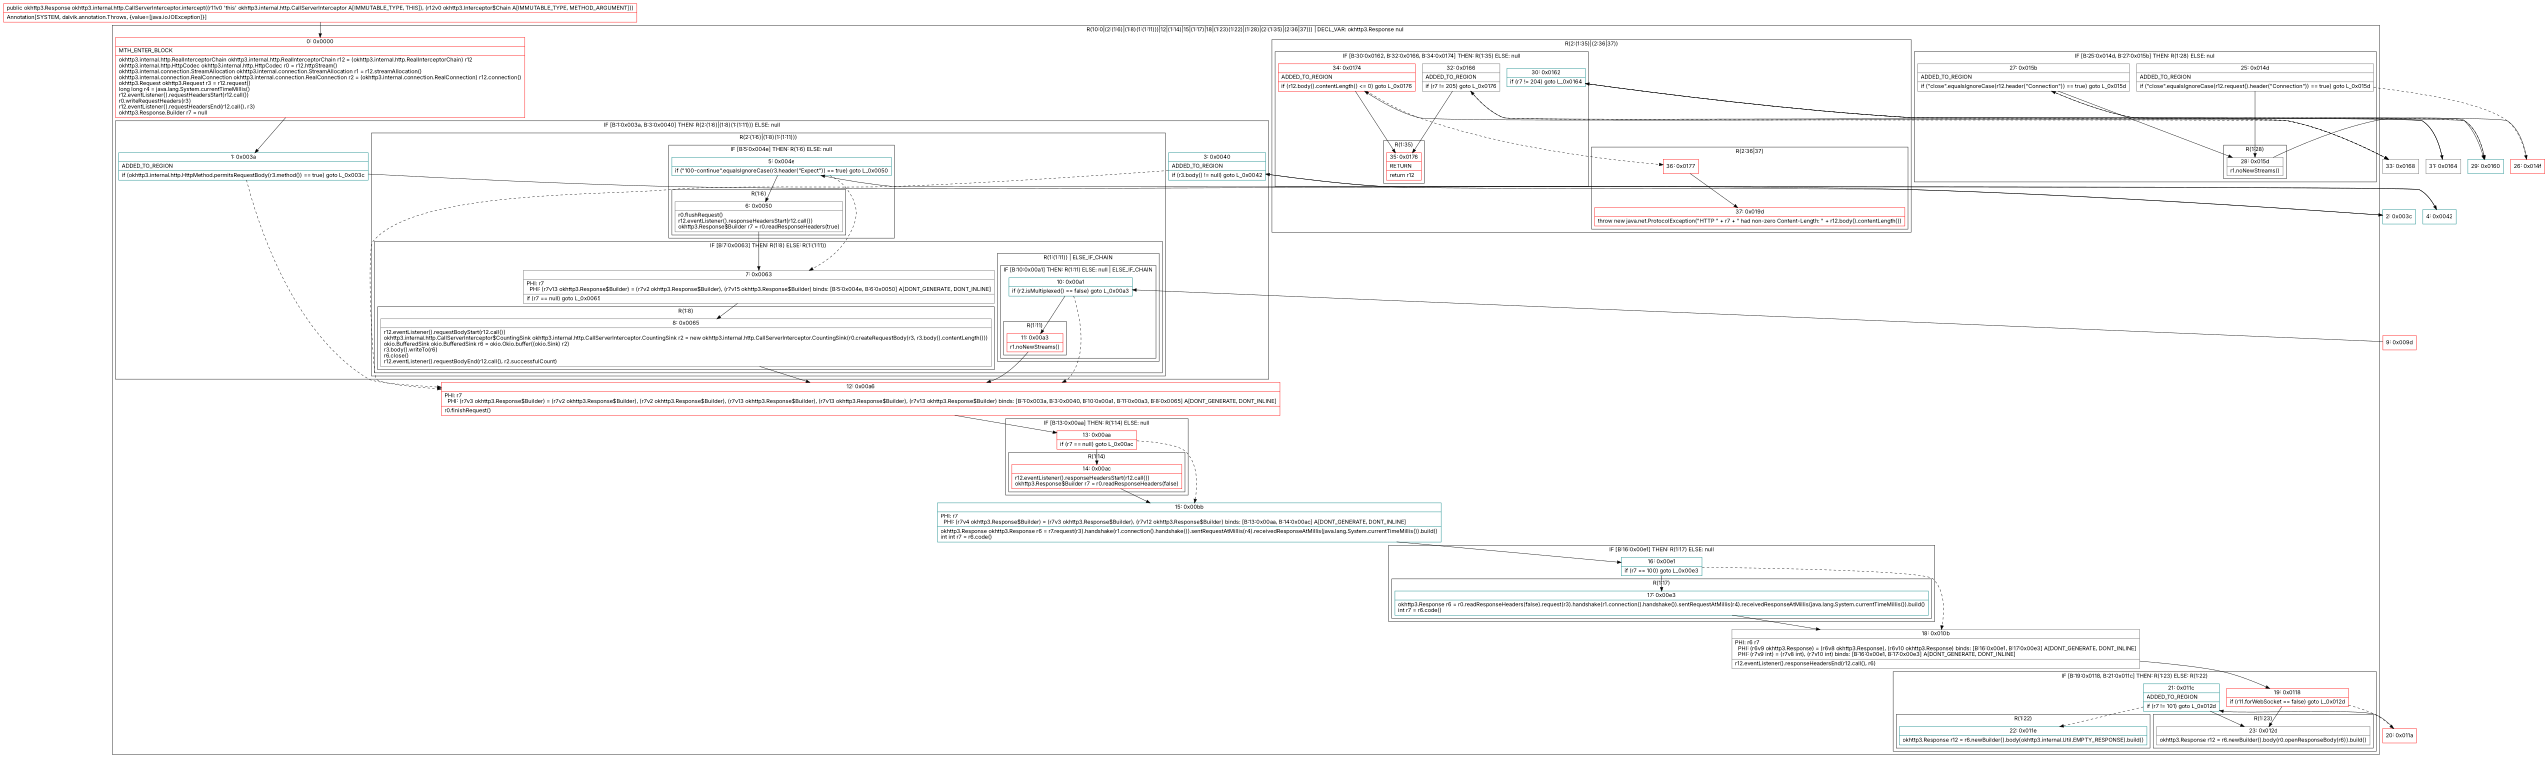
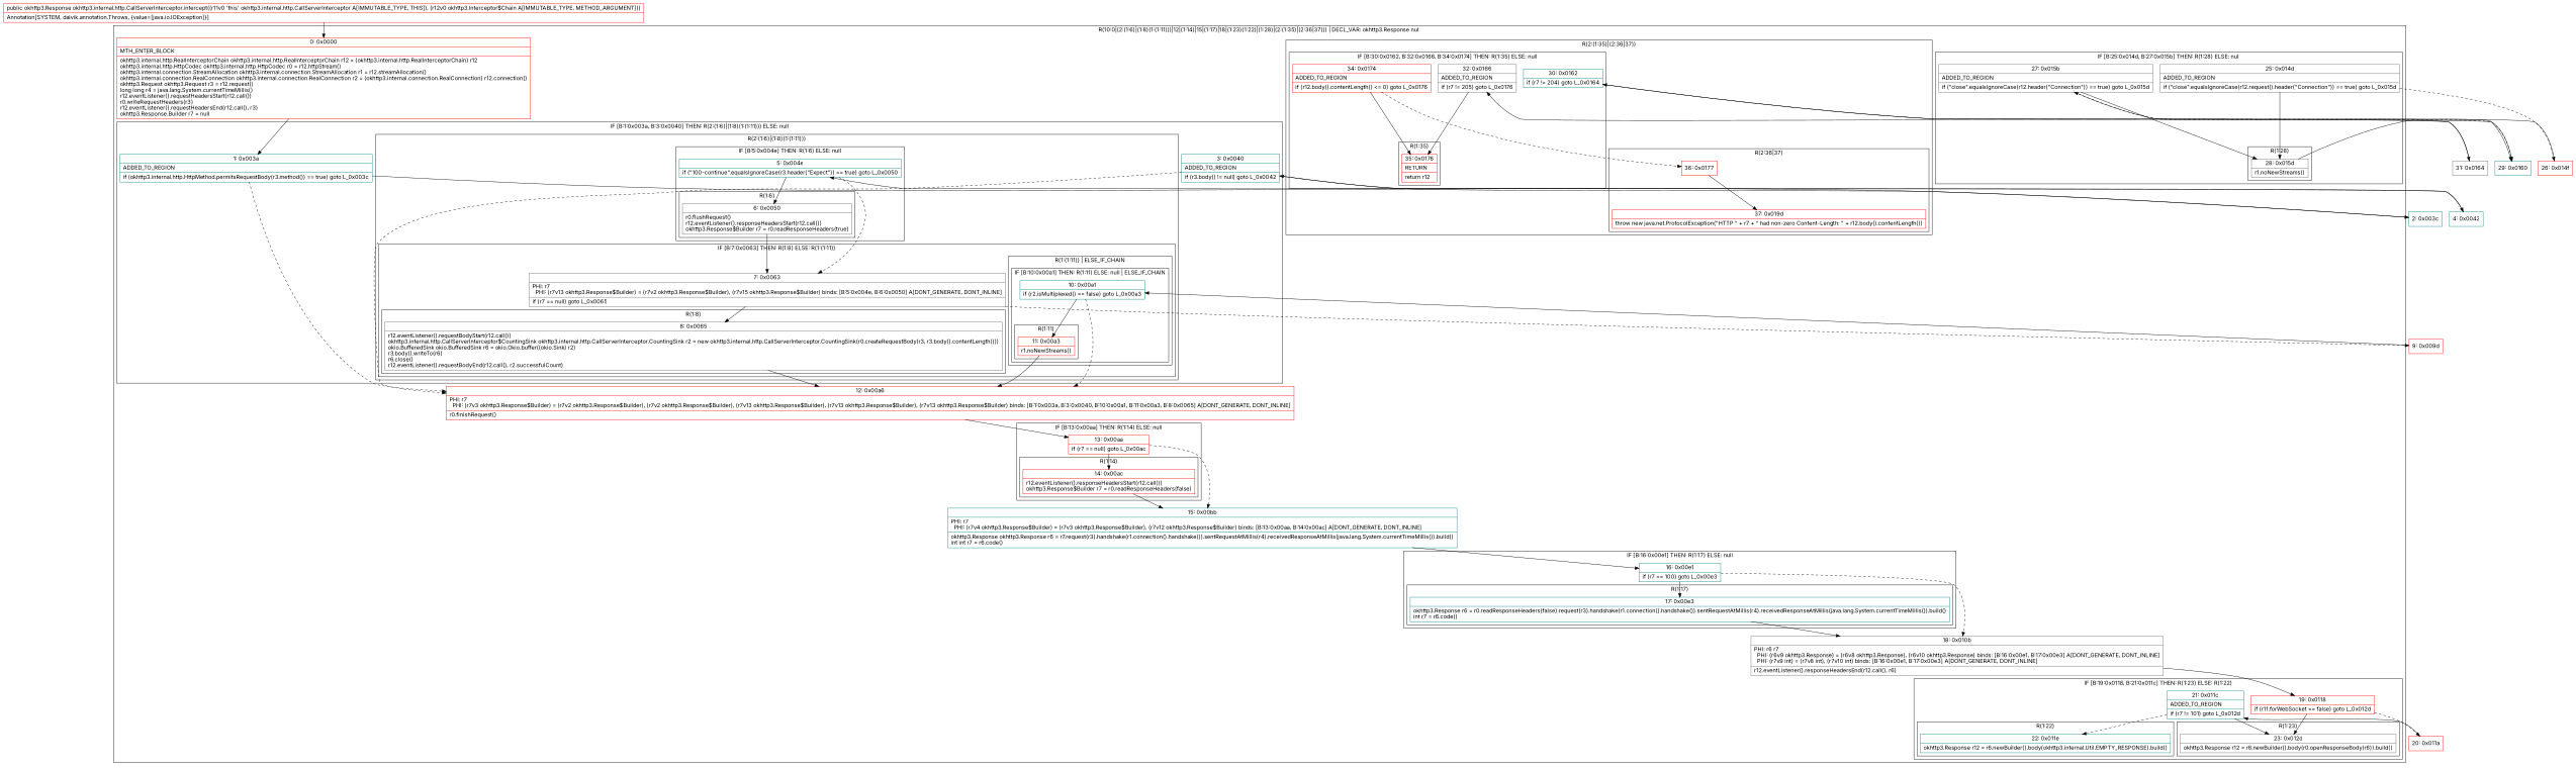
  digraph {
    fontname=Inter
    node [color=red fontname=Inter shape=record]
    edge [fontname=Inter]
    n1 [color=gray40 label="{6\:\ 0x0050|r0.flushRequest()\lr12.eventListener().responseHeadersStart(r12.call())\lokhttp3.Response$Builder r7 = r0.readResponseHeaders(true)\l}"]
    n2 [color=teal label="{5\:\ 0x004e|if (\"100\-continue\".equalsIgnoreCase(r3.header(\"Expect\")) == true) goto L_0x0050\l}"]
    n3 [color=gray40 label="{8\:\ 0x0065|r12.eventListener().requestBodyStart(r12.call())\lokhttp3.internal.http.CallServerInterceptor$CountingSink okhttp3.internal.http.CallServerInterceptor.CountingSink r2 = new okhttp3.internal.http.CallServerInterceptor.CountingSink(r0.createRequestBody(r3, r3.body().contentLength()))\lokio.BufferedSink okio.BufferedSink r6 = okio.Okio.buffer((okio.Sink) r2)\lr3.body().writeTo(r6)\lr6.close()\lr12.eventListener().requestBodyEnd(r12.call(), r2.successfulCount)\l}"]
    n4 [label="{11\:\ 0x00a3|r1.noNewStreams()\l}"]
    n5 [color=teal label="{10\:\ 0x00a1|if (r2.isMultiplexed() == false) goto L_0x00a3\l}"]
    n6 [color=gray40 label="{7\:\ 0x0063|PHI: r7 \l  PHI: (r7v13 okhttp3.Response$Builder) = (r7v2 okhttp3.Response$Builder), (r7v15 okhttp3.Response$Builder) binds: [B:5:0x004e, B:6:0x0050] A[DONT_GENERATE, DONT_INLINE]\l|if (r7 == null) goto L_0x0065\l}"]
    n7 [color=teal label="{1\:\ 0x003a|ADDED_TO_REGION\l|if (okhttp3.internal.http.HttpMethod.permitsRequestBody(r3.method()) == true) goto L_0x003c\l}"]
    n8 [color=teal label="{3\:\ 0x0040|ADDED_TO_REGION\l|if (r3.body() != null) goto L_0x0042\l}"]
    n9 [label="{14\:\ 0x00ac|r12.eventListener().responseHeadersStart(r12.call())\lokhttp3.Response$Builder r7 = r0.readResponseHeaders(false)\l}"]
    n10 [label="{13\:\ 0x00aa|if (r7 == null) goto L_0x00ac\l}"]
    n11 [color=gray40 label="{23\:\ 0x012d|okhttp3.Response r12 = r6.newBuilder().body(r0.openResponseBody(r6)).build()\l}"]
    n12 [color=teal label="{22\:\ 0x011e|okhttp3.Response r12 = r6.newBuilder().body(okhttp3.internal.Util.EMPTY_RESPONSE).build()\l}"]
    n13 [label="{19\:\ 0x0118|if (r11.forWebSocket == false) goto L_0x012d\l}"]
    n14 [color=teal label="{21\:\ 0x011c|ADDED_TO_REGION\l|if (r7 != 101) goto L_0x012d\l}"]
    n15 [color=teal label="{17\:\ 0x00e3|okhttp3.Response r6 = r0.readResponseHeaders(false).request(r3).handshake(r1.connection().handshake()).sentRequestAtMillis(r4).receivedResponseAtMillis(java.lang.System.currentTimeMillis()).build()\lint r7 = r6.code()\l}"]
    n16 [color=teal label="{16\:\ 0x00e1|if (r7 == 100) goto L_0x00e3\l}"]
    n17 [color=gray40 label="{28\:\ 0x015d|r1.noNewStreams()\l}"]
    n18 [color=gray40 label="{25\:\ 0x014d|ADDED_TO_REGION\l|if (\"close\".equalsIgnoreCase(r12.request().header(\"Connection\")) == true) goto L_0x015d\l}"]
    n19 [color=gray40 label="{27\:\ 0x015b|ADDED_TO_REGION\l|if (\"close\".equalsIgnoreCase(r12.header(\"Connection\")) == true) goto L_0x015d\l}"]
    n20 [label="{35\:\ 0x0176|RETURN\l|return r12\l}"]
    n21 [color=teal label="{30\:\ 0x0162|if (r7 != 204) goto L_0x0164\l}"]
    n22 [color=gray40 label="{32\:\ 0x0166|ADDED_TO_REGION\l|if (r7 != 205) goto L_0x0176\l}"]
    n23 [label="{34\:\ 0x0174|ADDED_TO_REGION\l|if (r12.body().contentLength() \<= 0) goto L_0x0176\l}"]
    n24 [label="{36\:\ 0x0177}"]
    n25 [label="{37\:\ 0x019d|throw new java.net.ProtocolException(\"HTTP \" + r7 + \" had non\-zero Content\-Length: \" + r12.body().contentLength())\l}"]
    n26 [label="{0\:\ 0x0000|MTH_ENTER_BLOCK\l|okhttp3.internal.http.RealInterceptorChain okhttp3.internal.http.RealInterceptorChain r12 = (okhttp3.internal.http.RealInterceptorChain) r12\lokhttp3.internal.http.HttpCodec okhttp3.internal.http.HttpCodec r0 = r12.httpStream()\lokhttp3.internal.connection.StreamAllocation okhttp3.internal.connection.StreamAllocation r1 = r12.streamAllocation()\lokhttp3.internal.connection.RealConnection okhttp3.internal.connection.RealConnection r2 = (okhttp3.internal.connection.RealConnection) r12.connection()\lokhttp3.Request okhttp3.Request r3 = r12.request()\llong long r4 = java.lang.System.currentTimeMillis()\lr12.eventListener().requestHeadersStart(r12.call())\lr0.writeRequestHeaders(r3)\lr12.eventListener().requestHeadersEnd(r12.call(), r3)\lokhttp3.Response.Builder r7 = null\l}"]
    n27 [label="{12\:\ 0x00a6|PHI: r7 \l  PHI: (r7v3 okhttp3.Response$Builder) = (r7v2 okhttp3.Response$Builder), (r7v2 okhttp3.Response$Builder), (r7v13 okhttp3.Response$Builder), (r7v13 okhttp3.Response$Builder), (r7v13 okhttp3.Response$Builder) binds: [B:1:0x003a, B:3:0x0040, B:10:0x00a1, B:11:0x00a3, B:8:0x0065] A[DONT_GENERATE, DONT_INLINE]\l|r0.finishRequest()\l}"]
    n28 [color=teal label="{15\:\ 0x00bb|PHI: r7 \l  PHI: (r7v4 okhttp3.Response$Builder) = (r7v3 okhttp3.Response$Builder), (r7v12 okhttp3.Response$Builder) binds: [B:13:0x00aa, B:14:0x00ac] A[DONT_GENERATE, DONT_INLINE]\l|okhttp3.Response okhttp3.Response r6 = r7.request(r3).handshake(r1.connection().handshake()).sentRequestAtMillis(r4).receivedResponseAtMillis(java.lang.System.currentTimeMillis()).build()\lint int r7 = r6.code()\l}"]
    n29 [color=gray40 label="{18\:\ 0x010b|PHI: r6 r7 \l  PHI: (r6v9 okhttp3.Response) = (r6v8 okhttp3.Response), (r6v10 okhttp3.Response) binds: [B:16:0x00e1, B:17:0x00e3] A[DONT_GENERATE, DONT_INLINE]\l  PHI: (r7v9 int) = (r7v8 int), (r7v10 int) binds: [B:16:0x00e1, B:17:0x00e3] A[DONT_GENERATE, DONT_INLINE]\l|r12.eventListener().responseHeadersEnd(r12.call(), r6)\l}"]
    n30 [label="{9\:\ 0x009d}"]
    n31 [color=teal label="{2\:\ 0x003c}"]
    n32 [color=teal label="{4\:\ 0x0042}"]
    n33 [label="{20\:\ 0x011a}"]
    n34 [color=teal label="{29\:\ 0x0160}"]
    n35 [label="{26\:\ 0x014f}"]
    n36 [color=gray40 label="{31\:\ 0x0164}"]
-   n37 [color=gray40 label="{33\:\ 0x0168}"]
    n38 [label="{public okhttp3.Response okhttp3.internal.http.CallServerInterceptor.intercept((r11v0 'this' okhttp3.internal.http.CallServerInterceptor A[IMMUTABLE_TYPE, THIS]), (r12v0 okhttp3.Interceptor$Chain A[IMMUTABLE_TYPE, METHOD_ARGUMENT]))  | Annotation[SYSTEM, dalvik.annotation.Throws, \{value=[java.io.IOException]\}]\l}"]
    subgraph cluster_1 {
      label="R(10:0|(2:(1:6)|(1:8)(1:(1:11)))|12|(1:14)|15|(1:17)|18|(1:23)(1:22)|(1:28)|(2:(1:35)|(2:36|37))) | DECL_VAR: okhttp3.Response null\l"
      n26
      n27
      n28
      n29
      subgraph cluster_2 {
        label="IF [B:1:0x003a, B:3:0x0040] THEN: R(2:(1:6)|(1:8)(1:(1:11))) ELSE: null"
        n7
        n8
        subgraph cluster_3 {
          label="R(2:(1:6)|(1:8)(1:(1:11)))"
          subgraph cluster_4 {
            label="IF [B:5:0x004e] THEN: R(1:6) ELSE: null"
            n2
            subgraph cluster_5 {
              label="R(1:6)"
              n1
            }
          }
          subgraph cluster_6 {
            label="IF [B:7:0x0063] THEN: R(1:8) ELSE: R(1:(1:11))"
            n6
            subgraph cluster_7 {
              label="R(1:8)"
              n3
            }
            subgraph cluster_8 {
              label="R(1:(1:11)) | ELSE_IF_CHAIN\l"
              subgraph cluster_9 {
                label="IF [B:10:0x00a1] THEN: R(1:11) ELSE: null | ELSE_IF_CHAIN\l"
                n5
                subgraph cluster_10 {
                  label="R(1:11)"
                  n4
                }
              }
            }
          }
        }
      }
      subgraph cluster_11 {
        label="IF [B:13:0x00aa] THEN: R(1:14) ELSE: null"
        n10
        subgraph cluster_12 {
          label="R(1:14)"
          n9
        }
      }
      subgraph cluster_13 {
        label="IF [B:19:0x0118, B:21:0x011c] THEN: R(1:23) ELSE: R(1:22)"
        n13
        n14
        subgraph cluster_14 {
          label="R(1:23)"
          n11
        }
        subgraph cluster_15 {
          label="R(1:22)"
          n12
        }
      }
      subgraph cluster_16 {
        label="IF [B:16:0x00e1] THEN: R(1:17) ELSE: null"
        n16
        subgraph cluster_17 {
          label="R(1:17)"
          n15
        }
      }
      subgraph cluster_18 {
        label="IF [B:25:0x014d, B:27:0x015b] THEN: R(1:28) ELSE: null"
        n18
        n19
        subgraph cluster_19 {
          label="R(1:28)"
          n17
        }
      }
      subgraph cluster_20 {
        label="R(2:(1:35)|(2:36|37))"
        subgraph cluster_21 {
          label="IF [B:30:0x0162, B:32:0x0166, B:34:0x0174] THEN: R(1:35) ELSE: null"
          n21
          n22
          n23
          subgraph cluster_22 {
            label="R(1:35)"
            n20
          }
        }
        subgraph cluster_23 {
          label="R(2:36|37)"
          n24
          n25
        }
      }
    }
    n1 -> n6
    n2 -> n1
    n2 -> n6 [style=dashed]
    n3 -> n27
    n4 -> n27
    n5 -> n4
    n5 -> n27 [style=dashed]
    n6 -> n3
+   n6 -> n30 [style=dashed]
    n7 -> n27 [style=dashed]
    n7 -> n31
    n8 -> n27 [style=dashed]
    n8 -> n32
    n9 -> n28
    n10 -> n9
    n10 -> n28 [style=dashed]
    n13 -> n11
    n13 -> n33 [style=dashed]
    n14 -> n11
    n14 -> n12 [style=dashed]
    n15 -> n29
    n16 -> n15
    n16 -> n29 [style=dashed]
    n17 -> n34
    n18 -> n17
    n18 -> n35 [style=dashed]
    n19 -> n17
    n19 -> n34 [style=dashed]
    n21 -> n36
-   n21 -> n37 [style=dashed]
    n22 -> n20
-   n22 -> n37 [style=dashed]
    n23 -> n20
    n23 -> n24 [style=dashed]
    n24 -> n25
    n26 -> n7
    n27 -> n10
    n28 -> n16
    n29 -> n13
    n30 -> n5
    n31 -> n8
    n32 -> n2
    n33 -> n14
    n34 -> n21
    n35 -> n19
    n36 -> n22
-   n37 -> n23
    n38 -> n26
  }
